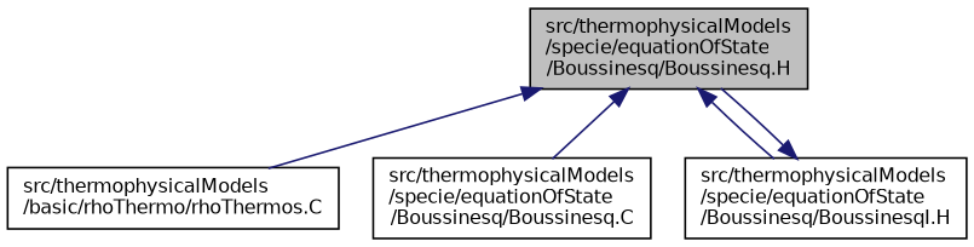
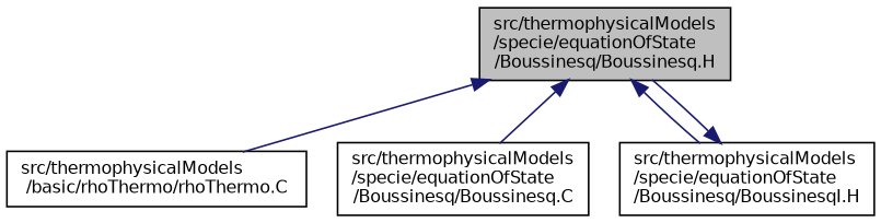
  digraph {
    node [color=black fontname=Helvetica fontsize=10 shape=record]
    edge [color=midnightblue dir=back fontname=Helvetica fontsize=10 labelfontname=Helvetica labelfontsize=10 style=solid]
    n1 [fillcolor=grey75 fontcolor=black height=0.2 label="src/thermophysicalModels\l/specie/equationOfState\l/Boussinesq/Boussinesq.H" style=filled width=0.4]
-   n2 [height=0.2 label="src/thermophysicalModels\l/basic/rhoThermo/rhoThermos.C" width=0.4]
+   n2 [height=0.2 label="src/thermophysicalModels\l/basic/rhoThermo/rhoThermo.C" width=0.4]
    n3 [height=0.2 label="src/thermophysicalModels\l/specie/equationOfState\l/Boussinesq/Boussinesq.C" width=0.4]
    n4 [height=0.2 label="src/thermophysicalModels\l/specie/equationOfState\l/Boussinesq/BoussinesqI.H" width=0.4]
    n1 -> n2
    n1 -> n3
    n1 -> n4
    n4 -> n1
  }
